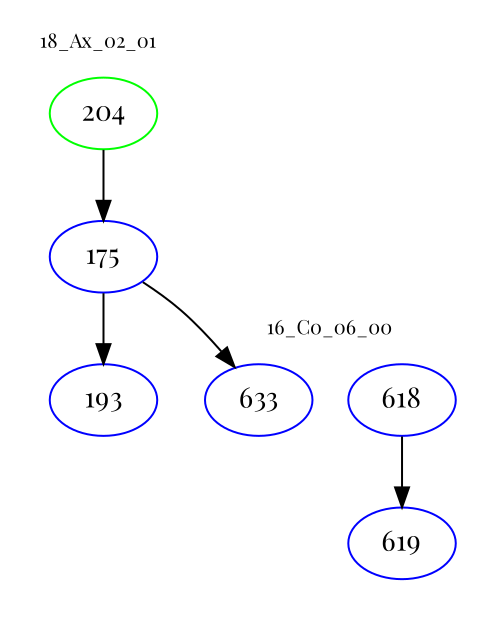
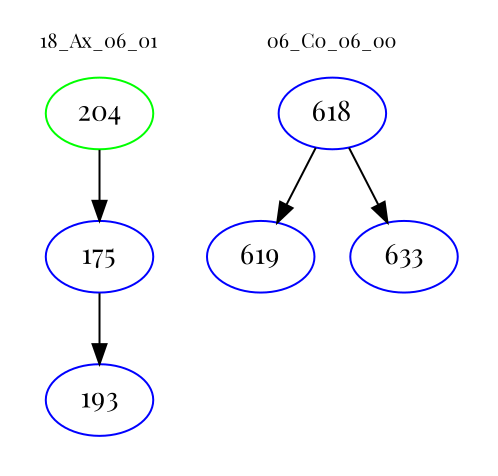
  digraph {
    fontname="Playfair Display"
    node [color=blue fontname="Playfair Display"]
    edge [color=black fontname="Playfair Display"]
    n1 [label=175]
    n2 [label=193]
    n3 [color=green label=204]
    n4 [label=618]
    n5 [label=619]
    n6 [label=633]
    subgraph cluster_1 {
      color=white
      fontsize=10
-     label="18_Ax_02_01"
+     label="18_Ax_06_01"
      n1
      n2
      n3
    }
    subgraph cluster_2 {
      color=white
      fontsize=10
-     label="16_C0_06_00"
+     label="06_C0_06_00"
      n4
      n5
      n6
    }
    n1 -> n2
    n3 -> n1
    n4 -> n5
-   n1 -> n6
+   n4 -> n6
  }
